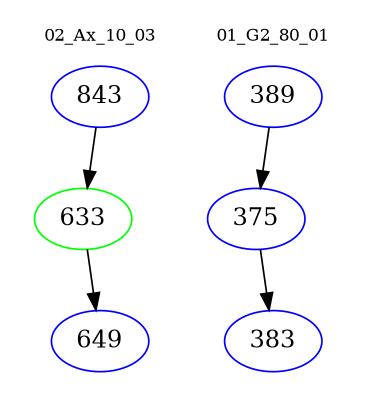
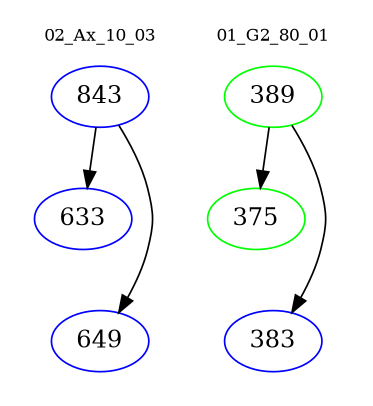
  digraph {
    node [color=blue]
    edge [color=black]
    n1 [label=843]
-   n2 [color=green label=633]
+   n2 [label=633]
    n3 [label=649]
-   n4 [label=389]
-   n5 [label=375]
+   n4 [color=green label=389]
+   n5 [color=green label=375]
    n6 [label=383]
    subgraph cluster_1 {
      color=white
      fontsize=10
      label="02_Ax_10_03"
      n1
      n2
      n3
    }
    subgraph cluster_2 {
      color=white
      fontsize=10
      label="01_G2_80_01"
      n4
      n5
      n6
    }
    n1 -> n2
-   n2 -> n3
+   n1 -> n3
    n4 -> n5
-   n5 -> n6
+   n4 -> n6
  }
